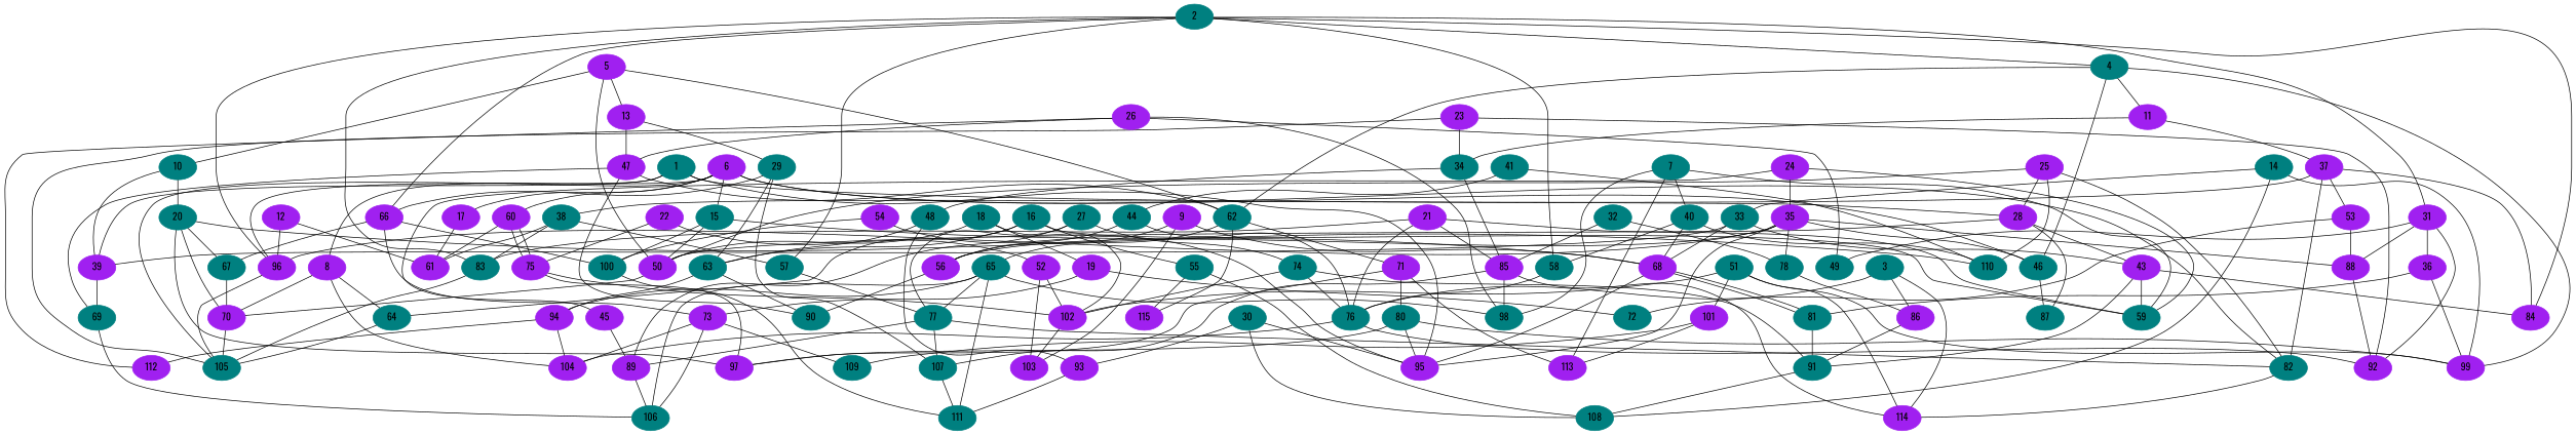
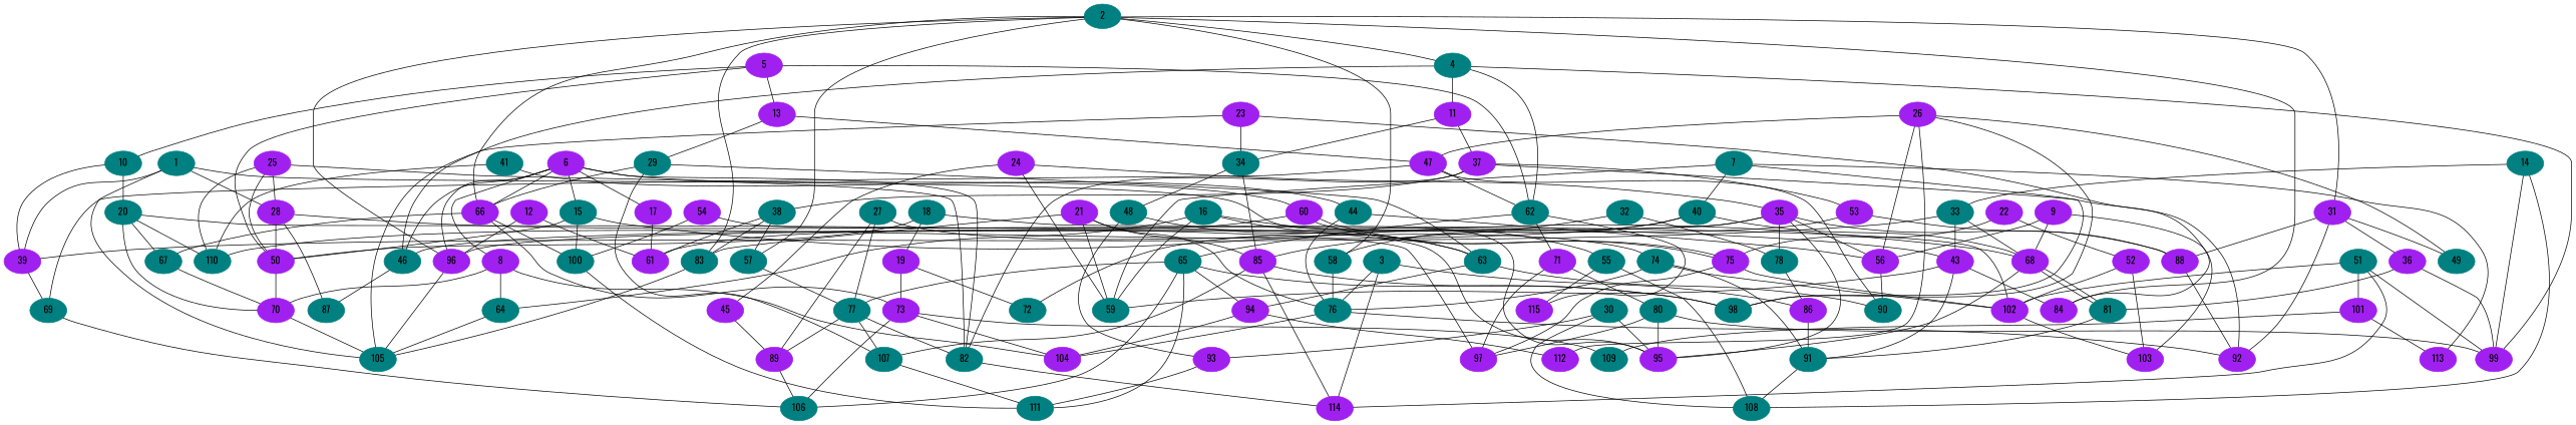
  graph {
    fontname=Oswald
    node [color=purple fontname=Oswald style=filled]
    edge [fontname=Oswald]
    1 [color=teal]
    28
    39
    95
    105 [color=teal]
    50
    43
    87 [color=teal]
    69 [color=teal]
    2 [color=teal]
    4 [color=teal]
    31
    57 [color=teal]
    58 [color=teal]
    66
    83 [color=teal]
    84
    96
    11
    46 [color=teal]
    62 [color=teal]
    99
    92
    49 [color=teal]
    36
    88
    77 [color=teal]
    76 [color=teal]
    100 [color=teal]
    73
    67 [color=teal]
    3 [color=teal]
    86
    114
    104
    91 [color=teal]
    34 [color=teal]
    37
    115
    65 [color=teal]
    71
    5
    10 [color=teal]
    13
    20 [color=teal]
    29 [color=teal]
    47
    70
    6
    8
    15 [color=teal]
    17
    60
    82 [color=teal]
    64 [color=teal]
    68
    61
    75
    7 [color=teal]
    40 [color=teal]
    59 [color=teal]
    98 [color=teal]
    113
    110 [color=teal]
    9
    56
    103
    90 [color=teal]
    81 [color=teal]
    97
    85
    48 [color=teal]
    38 [color=teal]
    53
    12
    63 [color=teal]
    107 [color=teal]
    14 [color=teal]
    33 [color=teal]
    108 [color=teal]
    111 [color=teal]
    16 [color=teal]
    55 [color=teal]
    94
    18 [color=teal]
    19
    102
    72 [color=teal]
    106 [color=teal]
    109 [color=teal]
    21
    22
    52
    23
    24
    45
    35
    89
    25
    26
    112
    27 [color=teal]
    74 [color=teal]
    30 [color=teal]
    93
    32 [color=teal]
    78 [color=teal]
    41 [color=teal]
    44 [color=teal]
    51 [color=teal]
    101
    54
    80 [color=teal]
    1 -- 28
    1 -- 39
    1 -- 95
    1 -- 105
    28 -- 50
    28 -- 43
    28 -- 87
    39 -- 69
    50 -- 70
    43 -- 84
    43 -- 91
    43 -- 59
    69 -- 106
    2 -- 4
    2 -- 31
    2 -- 57
    2 -- 58
    2 -- 66
    2 -- 83
    2 -- 84
    2 -- 96
    4 -- 11
    4 -- 46
    4 -- 62
    4 -- 99
    31 -- 92
    31 -- 49
    31 -- 36
    31 -- 88
    57 -- 77
    58 -- 76
    66 -- 100
    66 -- 73
    66 -- 67
    83 -- 105
    96 -- 105
    11 -- 34
    11 -- 37
    46 -- 87
    62 -- 115
    62 -- 65
    62 -- 71
    36 -- 99
    36 -- 81
    88 -- 92
    77 -- 82
    77 -- 107
    77 -- 89
    76 -- 92
    76 -- 104
    100 -- 111
    73 -- 104
    73 -- 106
    73 -- 109
    67 -- 70
    3 -- 76
    3 -- 86
    3 -- 114
    86 -- 91
    91 -- 108
    34 -- 85
    34 -- 48
    37 -- 84
    37 -- 82
    37 -- 38
    37 -- 53
    65 -- 77
    65 -- 98
    65 -- 111
    65 -- 94
    65 -- 106
-   71 -- 113
    71 -- 97
    71 -- 80
    5 -- 50
    5 -- 62
    5 -- 10
    5 -- 13
    10 -- 39
    10 -- 20
    13 -- 29
    13 -- 47
    20 -- 67
    20 -- 70
    20 -- 110
    20 -- 97
    29 -- 66
    29 -- 63
    29 -- 107
    47 -- 69
    47 -- 62
    47 -- 90
    70 -- 105
+   6 -- 66
    6 -- 96
    6 -- 46
    6 -- 8
    6 -- 15
    6 -- 17
    6 -- 60
    6 -- 82
    8 -- 104
    8 -- 70
    8 -- 64
    15 -- 50
    15 -- 100
    15 -- 68
    17 -- 61
    60 -- 61
    60 -- 75
    60 -- 75
    82 -- 114
    64 -- 105
    68 -- 95
    68 -- 81
    68 -- 81
    75 -- 97
    75 -- 102
    7 -- 40
    7 -- 59
    7 -- 98
    7 -- 113
    40 -- 58
    40 -- 68
    40 -- 110
    9 -- 68
    9 -- 56
    9 -- 103
    56 -- 90
    81 -- 91
    85 -- 114
    85 -- 98
    85 -- 107
    48 -- 63
    48 -- 93
    38 -- 57
    38 -- 83
    38 -- 61
    53 -- 88
    53 -- 72
    12 -- 96
    12 -- 61
    63 -- 90
    63 -- 94
    107 -- 111
    14 -- 99
    14 -- 33
    14 -- 108
    33 -- 39
    33 -- 43
    33 -- 68
    16 -- 64
    16 -- 59
    16 -- 63
    16 -- 55
    55 -- 115
    55 -- 108
    94 -- 104
    94 -- 112
    18 -- 50
    18 -- 19
    18 -- 102
    19 -- 73
    19 -- 72
    102 -- 103
    21 -- 83
    21 -- 76
    21 -- 59
    21 -- 85
    22 -- 75
    22 -- 52
    52 -- 103
    52 -- 102
    23 -- 105
    23 -- 92
    23 -- 34
    24 -- 59
    24 -- 45
    24 -- 35
    45 -- 89
    35 -- 95
    35 -- 96
    35 -- 46
    35 -- 88
    35 -- 56
    35 -- 78
    89 -- 106
    25 -- 28
    25 -- 50
    25 -- 82
    25 -- 110
    26 -- 49
    26 -- 47
    26 -- 98
+   26 -- 56
    26 -- 112
    27 -- 77
    27 -- 89
    27 -- 74
    74 -- 76
    74 -- 91
    74 -- 102
    30 -- 95
    30 -- 108
    30 -- 93
    93 -- 111
    32 -- 85
    32 -- 78
    78 -- 86
    41 -- 110
    41 -- 44
    44 -- 76
    44 -- 56
    51 -- 99
    51 -- 114
    51 -- 102
    51 -- 101
    101 -- 113
    101 -- 109
    54 -- 95
    54 -- 100
    80 -- 95
    80 -- 99
    80 -- 97
  }
